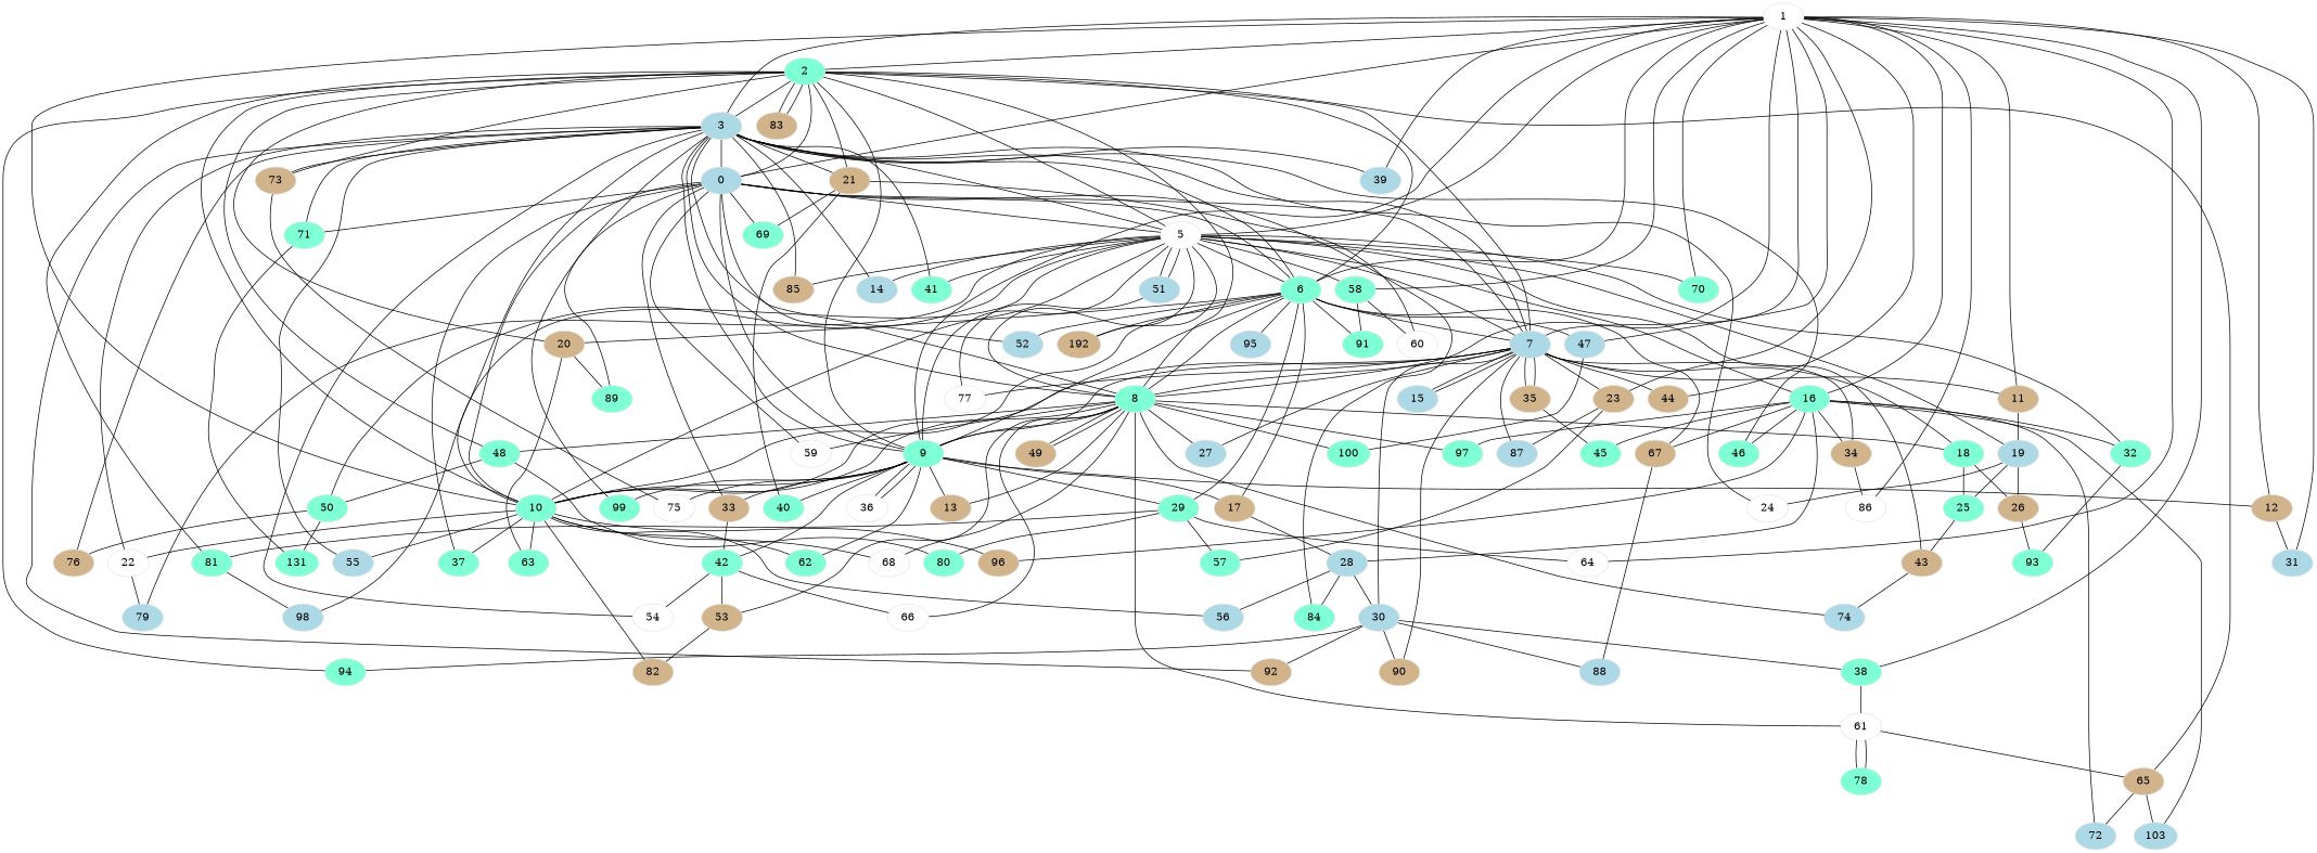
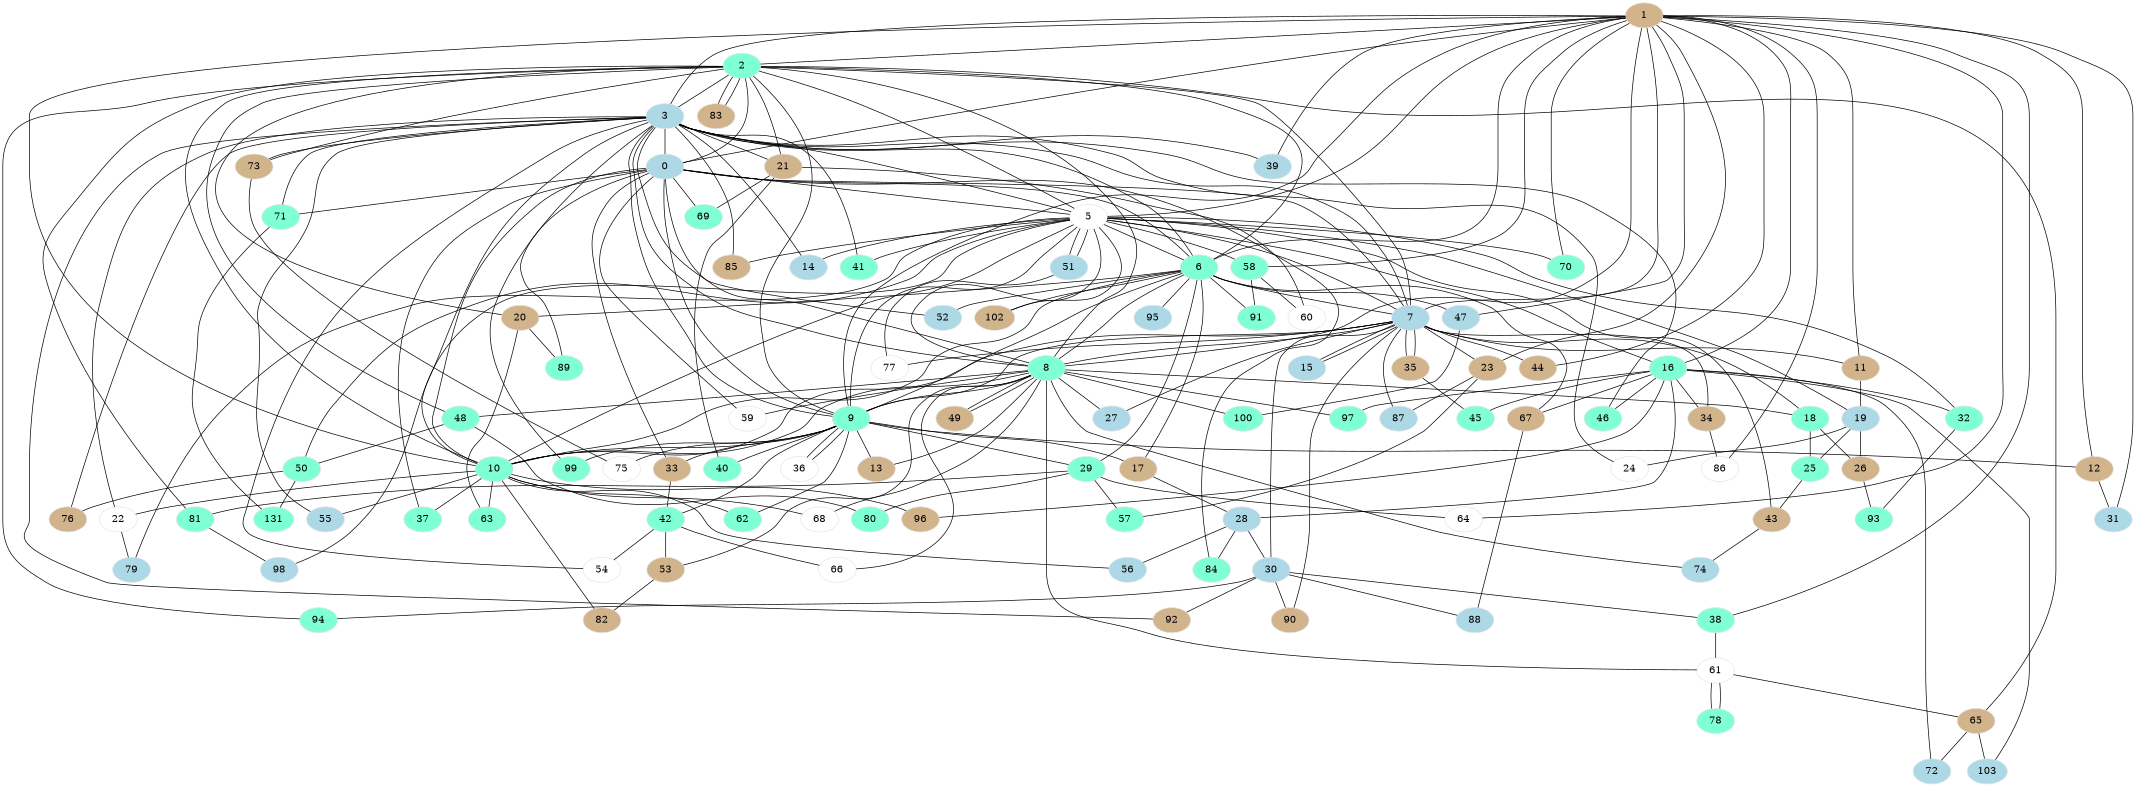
  graph {
    fontname="DejaVu Serif"
    node [color=gray90 fillcolor=aquamarine fontname="DejaVu Serif" style=filled]
    edge [fontname="DejaVu Serif"]
-   1 [fillcolor=white]
+   1 [fillcolor=tan]
    2
    3 [fillcolor=lightblue]
    n4 [fillcolor=lightblue label=0]
    5 [fillcolor=white]
    6
    7 [fillcolor=lightblue]
    8
    9
    10
    11 [fillcolor=tan]
    12 [fillcolor=tan]
    16
    23 [fillcolor=tan]
    31 [fillcolor=lightblue]
    38
    39 [fillcolor=lightblue]
    44 [fillcolor=tan]
    47 [fillcolor=lightblue]
    58
    64 [fillcolor=white]
    70
    86 [fillcolor=white]
    20 [fillcolor=tan]
    21 [fillcolor=tan]
    48
    65 [fillcolor=tan]
    73 [fillcolor=tan]
    81
    83 [fillcolor=tan]
    94
    14 [fillcolor=lightblue]
    22 [fillcolor=white]
    24 [fillcolor=white]
    41
    46
    52 [fillcolor=lightblue]
    54 [fillcolor=white]
    55 [fillcolor=lightblue]
    71
    76 [fillcolor=tan]
    85 [fillcolor=tan]
    92 [fillcolor=tan]
    99
    33 [fillcolor=tan]
    37
    59 [fillcolor=white]
    69
    84
    89
    19 [fillcolor=lightblue]
    32
    43 [fillcolor=tan]
    50
    51 [fillcolor=lightblue]
    79 [fillcolor=lightblue]
    98 [fillcolor=lightblue]
-   102 [fillcolor=tan label=192]
+   102 [fillcolor=tan]
    17 [fillcolor=tan]
    29
    67 [fillcolor=tan]
    91
    95 [fillcolor=lightblue]
    15 [fillcolor=lightblue]
    18
    27 [fillcolor=lightblue]
    30 [fillcolor=lightblue]
    34 [fillcolor=tan]
    35 [fillcolor=tan]
    77 [fillcolor=white]
    87 [fillcolor=lightblue]
    90 [fillcolor=tan]
    13 [fillcolor=tan]
    49 [fillcolor=tan]
    53 [fillcolor=tan]
    61 [fillcolor=white]
    66 [fillcolor=white]
    68 [fillcolor=white]
    74 [fillcolor=lightblue]
    97
    100
    36 [fillcolor=white]
    40
    42
    62
    75 [fillcolor=white]
    96 [fillcolor=tan]
    56 [fillcolor=lightblue]
    63
    82 [fillcolor=tan]
    28 [fillcolor=lightblue]
    45
    72 [fillcolor=lightblue]
    103 [fillcolor=lightblue]
    57
    60 [fillcolor=white]
    80
    n98 [label=131]
    25
    26 [fillcolor=tan]
    93
    88 [fillcolor=lightblue]
    78
    1 -- 2
    1 -- 3
    1 -- n4
    1 -- 5
    1 -- 6
    1 -- 7
    1 -- 8
    1 -- 9
    1 -- 10
    1 -- 11
    1 -- 12
    1 -- 16
    1 -- 23
    1 -- 31
    1 -- 38
    1 -- 39
    1 -- 44
    1 -- 47
    1 -- 58
    1 -- 64
    1 -- 70
    1 -- 86
    2 -- 3
    2 -- n4
    2 -- 5
    2 -- 6
    2 -- 7
    2 -- 8
    2 -- 9
    2 -- 10
    2 -- 20
    2 -- 21
    2 -- 48
    2 -- 65
    2 -- 73
    2 -- 81
    2 -- 83
    2 -- 83
    2 -- 94
    3 -- n4
    3 -- 5
    3 -- 6
    3 -- 7
    3 -- 8
    3 -- 9
    3 -- 10
    3 -- 39
    3 -- 21
    3 -- 73
    3 -- 14
    3 -- 22
    3 -- 24
    3 -- 41
    3 -- 46
    3 -- 52
    3 -- 54
    3 -- 55
    3 -- 71
    3 -- 76
    3 -- 85
    3 -- 92
    3 -- 99
    n4 -- 5
    n4 -- 6
    n4 -- 7
    n4 -- 8
    n4 -- 9
    n4 -- 10
    n4 -- 71
    n4 -- 33
    n4 -- 37
    n4 -- 59
    n4 -- 69
    n4 -- 84
    n4 -- 89
    5 -- 6
    5 -- 7
    5 -- 8
    5 -- 9
    5 -- 10
    5 -- 16
    5 -- 58
    5 -- 70
    5 -- 14
    5 -- 41
    5 -- 85
    5 -- 19
    5 -- 32
    5 -- 43
    5 -- 50
    5 -- 51
    5 -- 51
    5 -- 79
    5 -- 98
    5 -- 102
    6 -- 7
    6 -- 8
    6 -- 9
    6 -- 10
    6 -- 47
    6 -- 20
    6 -- 52
    6 -- 102
    6 -- 17
    6 -- 29
    6 -- 67
    6 -- 91
    6 -- 95
    7 -- 8
    7 -- 9
    7 -- 10
    7 -- 11
    7 -- 23
    7 -- 44
    7 -- 15
    7 -- 15
    7 -- 18
    7 -- 27
    7 -- 30
    7 -- 34
    7 -- 35
    7 -- 35
    7 -- 77
    7 -- 87
    7 -- 90
    8 -- 9
    8 -- 10
    8 -- 48
    8 -- 59
    8 -- 18
    8 -- 27
    8 -- 13
    8 -- 49
    8 -- 49
    8 -- 53
    8 -- 61
    8 -- 66
    8 -- 68
    8 -- 74
    8 -- 97
    8 -- 100
    9 -- 10
    9 -- 12
    9 -- 99
    9 -- 33
    9 -- 17
    9 -- 29
    9 -- 13
    9 -- 36
    9 -- 36
    9 -- 40
    9 -- 42
    9 -- 62
    9 -- 75
    10 -- 22
    10 -- 55
    10 -- 37
    10 -- 68
    10 -- 62
    10 -- 96
    10 -- 56
    10 -- 63
    10 -- 82
    11 -- 19
    12 -- 31
    16 -- 46
    16 -- 32
    16 -- 67
    16 -- 34
    16 -- 97
    16 -- 96
    16 -- 28
    16 -- 45
    16 -- 72
    16 -- 103
    23 -- 87
    23 -- 57
    38 -- 61
    47 -- 100
    58 -- 91
    58 -- 60
    20 -- 89
    20 -- 63
    21 -- 69
    21 -- 40
    21 -- 60
    48 -- 50
    48 -- 80
    65 -- 72
    65 -- 103
    73 -- 75
    81 -- 98
    22 -- 79
    71 -- n98
    33 -- 42
    19 -- 24
    19 -- 25
    19 -- 26
    32 -- 93
    43 -- 74
    50 -- 76
    50 -- n98
    51 -- 77
    17 -- 28
    29 -- 64
    29 -- 81
    29 -- 57
    29 -- 80
    67 -- 88
    18 -- 25
    18 -- 26
    30 -- 38
    30 -- 94
    30 -- 92
    30 -- 90
    30 -- 88
    34 -- 86
    35 -- 45
    53 -- 82
    61 -- 65
    61 -- 78
    61 -- 78
    42 -- 54
    42 -- 53
    42 -- 66
    28 -- 84
    28 -- 30
    28 -- 56
    25 -- 43
    26 -- 93
  }
